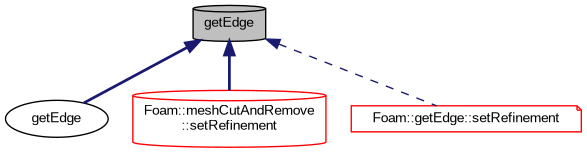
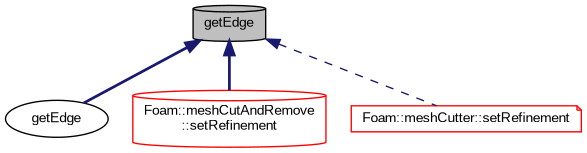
  digraph {
    rankdir=TB
    fontname="Liberation Sans"
    node [color=black fontname="Liberation Sans" fontsize=10 shape=cylinder]
    edge [color=midnightblue dir=back fontname="Liberation Sans" fontsize=10 labelfontname=Helvetica labelfontsize=10 style=bold]
    n1 [fillcolor=grey75 fontcolor=black height=0.2 label=getEdge style=filled width=0.4]
    n2 [height=0.2 label=getEdge shape=ellipse width=0.4]
    n3 [color=red height=0.2 label="Foam::meshCutAndRemove\l::setRefinement" width=0.4]
-   n4 [color=red height=0.2 label="Foam::getEdge::setRefinement" shape=note width=0.4]
+   n4 [color=red height=0.2 label="Foam::meshCutter::setRefinement" shape=note width=0.4]
    n1 -> n2
    n1 -> n3
    n1 -> n4 [style=dashed]
  }
